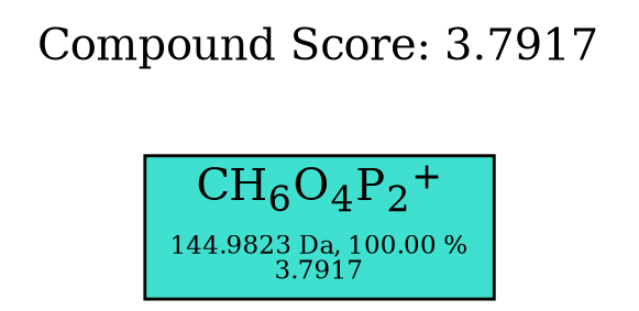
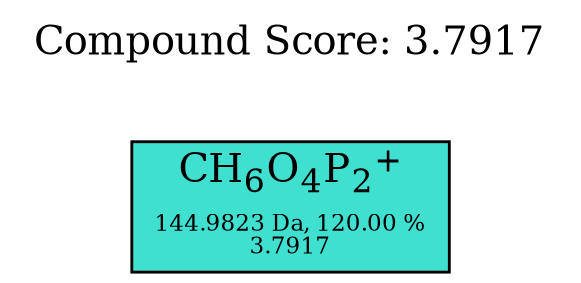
  strict digraph {
    label="Compound Score: 3.7917"
    labelloc=t
-   n1 [fillcolor="#40e0d0" label=<CH<SUB>6</SUB>O<SUB>4</SUB>P<SUB>2</SUB><SUP>+</SUP><FONT POINT-SIZE="8"><BR /> <BR />144.9823 Da, 100.00 %<BR />3.7917</FONT>> shape=rect style=filled]
+   n1 [fillcolor="#40e0d0" label=<CH<SUB>6</SUB>O<SUB>4</SUB>P<SUB>2</SUB><SUP>+</SUP><FONT POINT-SIZE="8"><BR /> <BR />144.9823 Da, 120.00 %<BR />3.7917</FONT>> shape=rect style=filled]
  }
